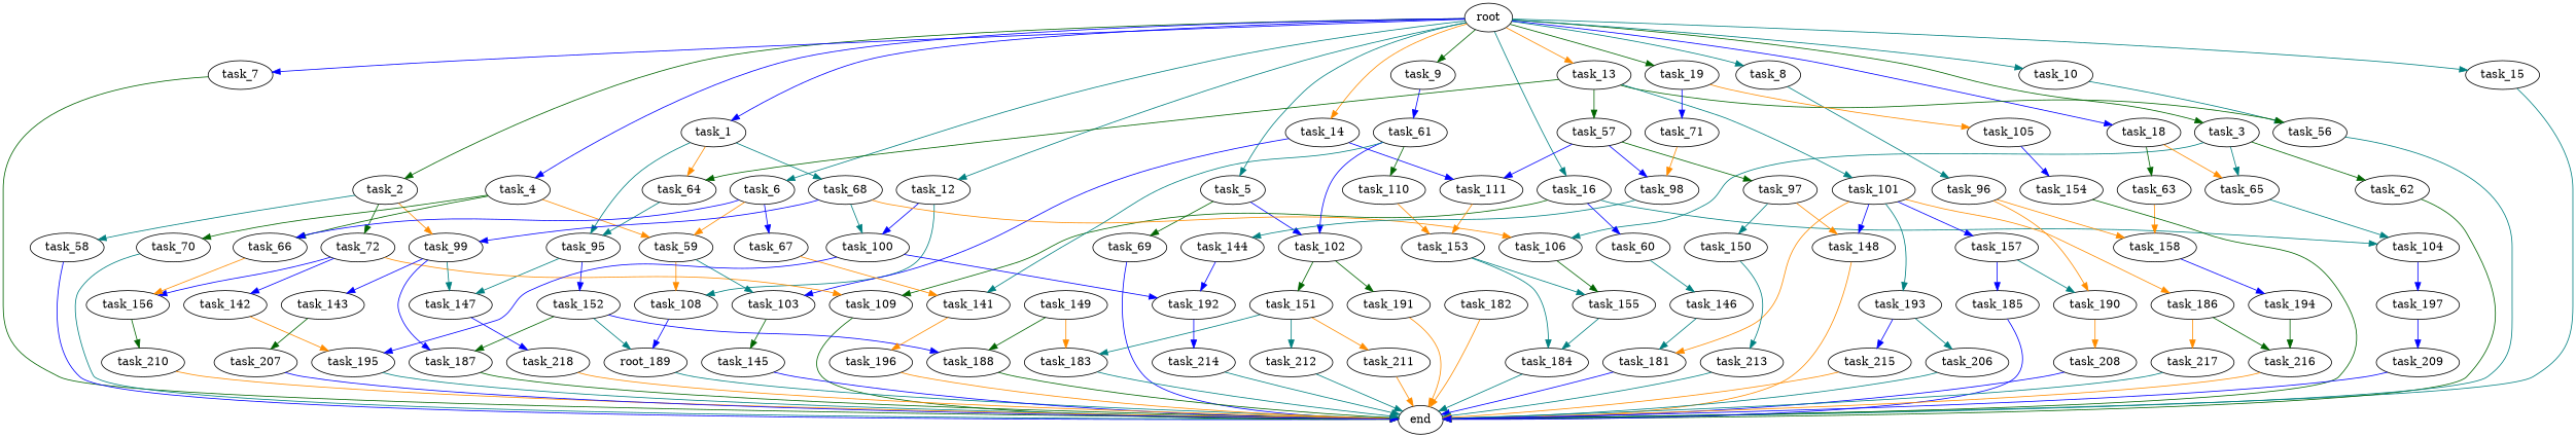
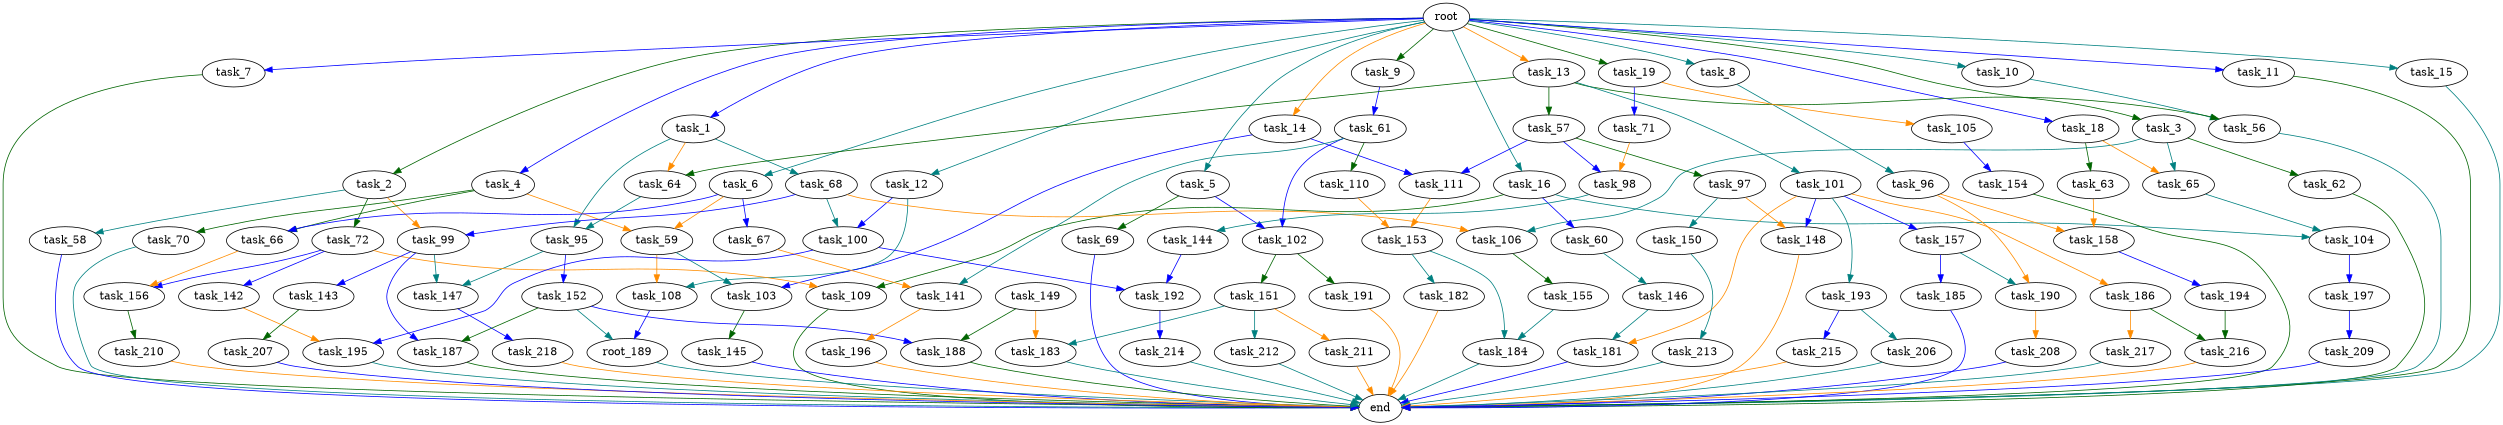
  digraph {
    edge [color=teal]
    root
    task_1
    task_2
    task_3
    task_4
    task_5
    task_6
    task_7
    task_8
    task_9
    task_10
+   task_11
    task_12
    task_13
    task_14
    task_15
    task_16
    n18 [label=task_19]
    task_18
    task_64
    task_68
    task_95
    task_58
    task_72
    task_99
    task_62
    task_65
    task_106
    task_59
    task_66
    task_70
    task_69
    task_102
    task_67
    end
    task_96
    task_61
    task_56
    task_100
    task_108
    task_57
    task_101
    task_103
    task_111
    task_60
    task_104
    task_109
    task_71
    task_105
    task_63
    task_147
    task_152
    task_156
    task_142
    task_143
    task_187
    task_155
    task_191
    task_151
    task_141
    task_158
    task_190
    task_110
    task_192
    task_195
    n66 [label=root_189]
    task_97
    task_98
    task_148
    task_157
    task_181
    task_186
    task_193
    task_145
    task_153
    task_146
    task_197
    task_154
    task_150
    task_144
    task_196
    task_194
    task_210
    task_218
    task_188
    task_208
    task_213
    task_207
    task_214
    task_185
    task_216
    task_217
    task_206
    task_215
    task_183
    task_211
    task_212
    task_209
    task_184
    task_149
    task_182
    root -> task_1 [color=blue]
    root -> task_2 [color=darkgreen]
    root -> task_3 [color=darkgreen]
    root -> task_4 [color=blue]
    root -> task_5
    root -> task_6
    root -> task_7 [color=blue]
    root -> task_8
    root -> task_9 [color=darkgreen]
    root -> task_10
+   root -> task_11 [color=blue]
    root -> task_12
    root -> task_13 [color=darkorange]
    root -> task_14 [color=darkorange]
    root -> task_15
    root -> task_16
    root -> n18 [color=darkgreen]
    root -> task_18 [color=blue]
    task_1 -> task_64 [color=darkorange]
    task_1 -> task_68
    task_1 -> task_95
    task_2 -> task_58
    task_2 -> task_72 [color=darkgreen]
    task_2 -> task_99 [color=darkorange]
    task_3 -> task_62 [color=darkgreen]
    task_3 -> task_65
    task_3 -> task_106
    task_4 -> task_59 [color=darkorange]
    task_4 -> task_66 [color=darkgreen]
    task_4 -> task_70 [color=darkgreen]
    task_5 -> task_69 [color=darkgreen]
    task_5 -> task_102 [color=blue]
    task_6 -> task_59 [color=darkorange]
    task_6 -> task_66 [color=blue]
    task_6 -> task_67 [color=blue]
    task_7 -> end [color=darkgreen]
    task_8 -> task_96
    task_9 -> task_61 [color=blue]
    task_10 -> task_56
+   task_11 -> end [color=darkgreen]
    task_12 -> task_100 [color=blue]
    task_12 -> task_108
    task_13 -> task_64 [color=darkgreen]
    task_13 -> task_56 [color=darkgreen]
    task_13 -> task_57 [color=darkgreen]
    task_13 -> task_101
    task_14 -> task_103 [color=blue]
    task_14 -> task_111 [color=blue]
    task_15 -> end
    task_16 -> task_60 [color=blue]
    task_16 -> task_104
    task_16 -> task_109 [color=darkgreen]
    n18 -> task_71 [color=blue]
    n18 -> task_105 [color=darkorange]
    task_18 -> task_65 [color=darkorange]
    task_18 -> task_63 [color=darkgreen]
    task_64 -> task_95
    task_68 -> task_99 [color=blue]
    task_68 -> task_106 [color=darkorange]
    task_68 -> task_100
    task_95 -> task_147
    task_95 -> task_152 [color=blue]
    task_58 -> end [color=blue]
    task_72 -> task_109 [color=darkorange]
    task_72 -> task_156 [color=blue]
    task_72 -> task_142 [color=blue]
    task_99 -> task_147
    task_99 -> task_143 [color=blue]
    task_99 -> task_187 [color=blue]
    task_62 -> end [color=darkgreen]
    task_65 -> task_104
    task_106 -> task_155 [color=darkgreen]
    task_59 -> task_108 [color=darkorange]
    task_59 -> task_103
    task_66 -> task_156 [color=darkorange]
    task_70 -> end
    task_69 -> end [color=blue]
    task_102 -> task_191 [color=darkgreen]
    task_102 -> task_151 [color=darkgreen]
    task_67 -> task_141 [color=darkorange]
    task_96 -> task_158 [color=darkorange]
    task_96 -> task_190 [color=darkorange]
    task_61 -> task_102 [color=blue]
    task_61 -> task_141
    task_61 -> task_110 [color=darkgreen]
    task_56 -> end
    task_100 -> task_192 [color=blue]
    task_100 -> task_195 [color=blue]
    task_108 -> n66 [color=blue]
    task_57 -> task_111 [color=blue]
    task_57 -> task_97 [color=darkgreen]
    task_57 -> task_98 [color=blue]
    task_101 -> task_148 [color=blue]
    task_101 -> task_157 [color=blue]
    task_101 -> task_181 [color=darkorange]
    task_101 -> task_186 [color=darkorange]
    task_101 -> task_193
    task_103 -> task_145 [color=darkgreen]
    task_111 -> task_153 [color=darkorange]
    task_60 -> task_146
    task_104 -> task_197 [color=blue]
    task_109 -> end [color=darkgreen]
    task_71 -> task_98 [color=darkorange]
    task_105 -> task_154 [color=blue]
    task_63 -> task_158 [color=darkorange]
    task_147 -> task_218 [color=blue]
    task_152 -> task_187 [color=darkgreen]
    task_152 -> n66
    task_152 -> task_188 [color=blue]
    task_156 -> task_210 [color=darkgreen]
    task_142 -> task_195 [color=darkorange]
    task_143 -> task_207 [color=darkgreen]
    task_187 -> end [color=darkgreen]
    task_155 -> task_184
    task_191 -> end [color=darkorange]
    task_151 -> task_183
    task_151 -> task_211 [color=darkorange]
    task_151 -> task_212
    task_141 -> task_196 [color=darkorange]
    task_158 -> task_194 [color=blue]
    task_190 -> task_208 [color=darkorange]
    task_110 -> task_153 [color=darkorange]
    task_192 -> task_214 [color=blue]
    task_195 -> end
    n66 -> end
    task_97 -> task_148 [color=darkorange]
    task_97 -> task_150
    task_98 -> task_144
    task_148 -> end [color=darkorange]
    task_157 -> task_190
    task_157 -> task_185 [color=blue]
    task_181 -> end [color=blue]
    task_186 -> task_216 [color=darkgreen]
    task_186 -> task_217 [color=darkorange]
    task_193 -> task_206
    task_193 -> task_215 [color=blue]
    task_145 -> end [color=blue]
    task_153 -> task_184
-   task_153 -> task_155
+   task_153 -> task_182
    task_146 -> task_181
    task_197 -> task_209 [color=blue]
    task_154 -> end [color=darkgreen]
    task_150 -> task_213
    task_144 -> task_192 [color=blue]
    task_196 -> end [color=darkorange]
    task_194 -> task_216 [color=darkgreen]
    task_210 -> end [color=darkorange]
    task_218 -> end [color=darkorange]
    task_188 -> end [color=darkgreen]
    task_208 -> end [color=blue]
    task_213 -> end
    task_207 -> end [color=blue]
    task_214 -> end
    task_185 -> end [color=blue]
    task_216 -> end [color=darkorange]
    task_217 -> end
    task_206 -> end
    task_215 -> end [color=darkorange]
    task_183 -> end
    task_211 -> end [color=darkorange]
    task_212 -> end
    task_209 -> end [color=blue]
    task_184 -> end
    task_149 -> task_188 [color=darkgreen]
    task_149 -> task_183 [color=darkorange]
    task_182 -> end [color=darkorange]
  }
